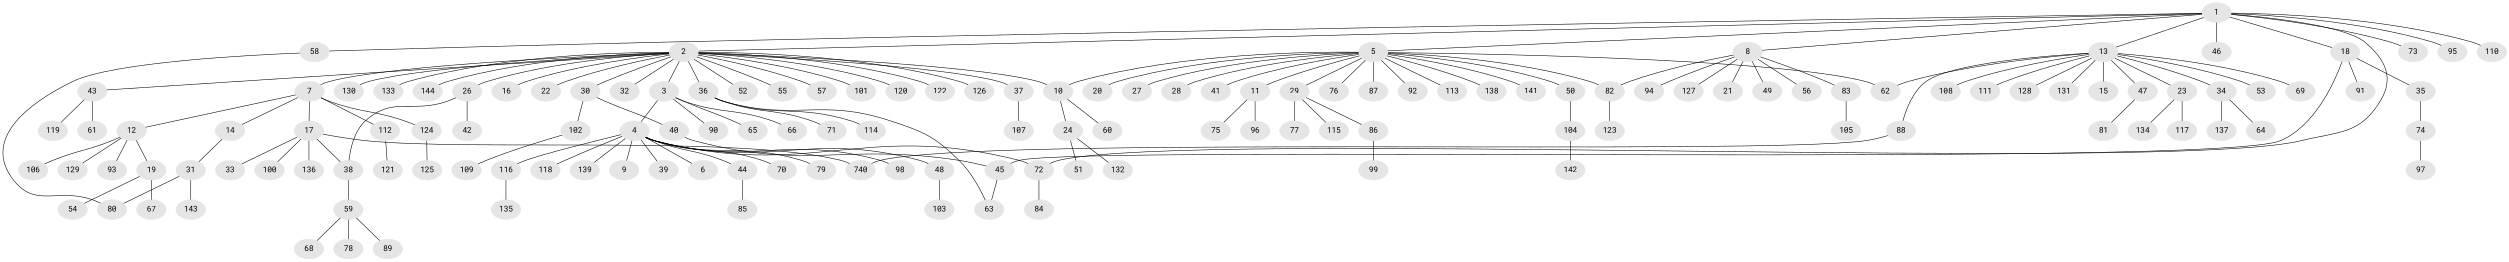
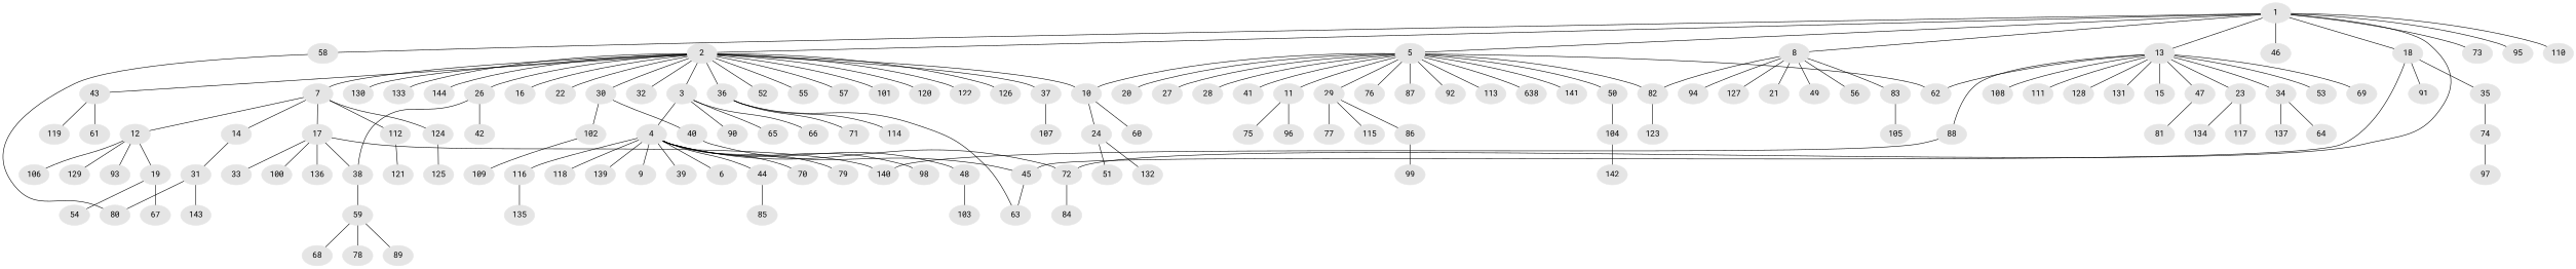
  graph {
    fontname="Roboto Mono"
    node [color=gray90 fontname="Roboto Mono" style=filled]
    edge [fontname="Roboto Mono"]
    1
    2
    5
    8
    13
    18
    46
    58
    72
    73
    95
    110
    3
    7
    10
    16
    22
    26
    30
    32
    36
    37
    43
    52
    55
    57
    101
    120
    122
    126
    130
    133
    144
    11
    20
    27
    28
    29
    41
    50
    62
    76
    82
    87
    92
    113
-   138
+   138 [label=638]
    141
    21
    49
    56
    83
    94
    127
    15
    23
    34
    47
    53
    69
    88
    108
    111
    128
    131
    35
    45
    91
    80
    84
    4
    65
    66
    90
    12
    14
    17
    112
    124
    24
    60
    38
    42
    40
    102
    63
    71
    114
    107
    61
    119
    6
    9
    39
    44
    48
    70
    79
    98
    116
    118
    139
    85
    103
    135
    75
    96
    77
    86
    115
    104
    123
    19
    93
    106
    129
    31
    33
    100
    136
-   140 [label=740]
+   140
    121
    125
    105
    51
    132
    54
    67
    117
    134
    64
    137
    81
    143
    59
    74
    99
    109
    97
    68
    78
    89
    142
    1 -- 2
    1 -- 5
    1 -- 8
    1 -- 13
    1 -- 18
    1 -- 46
    1 -- 58
    1 -- 72
    1 -- 73
    1 -- 95
    1 -- 110
    2 -- 3
    2 -- 7
    2 -- 10
    2 -- 16
    2 -- 22
    2 -- 26
    2 -- 30
    2 -- 32
    2 -- 36
    2 -- 37
    2 -- 43
    2 -- 52
    2 -- 55
    2 -- 57
    2 -- 101
    2 -- 120
    2 -- 122
    2 -- 126
    2 -- 130
    2 -- 133
    2 -- 144
    5 -- 10
    5 -- 11
    5 -- 20
    5 -- 27
    5 -- 28
    5 -- 29
    5 -- 41
    5 -- 50
    5 -- 62
    5 -- 76
    5 -- 82
    5 -- 87
    5 -- 92
    5 -- 113
    5 -- 138
    5 -- 141
    8 -- 82
    8 -- 21
    8 -- 49
    8 -- 56
    8 -- 83
    8 -- 94
    8 -- 127
    13 -- 62
    13 -- 15
    13 -- 23
    13 -- 34
    13 -- 47
    13 -- 53
    13 -- 69
    13 -- 88
    13 -- 108
    13 -- 111
    13 -- 128
    13 -- 131
    18 -- 35
    18 -- 45
    18 -- 91
    58 -- 80
    72 -- 84
    3 -- 4
    3 -- 65
    3 -- 66
    3 -- 90
    7 -- 12
    7 -- 14
    7 -- 17
    7 -- 112
    7 -- 124
    10 -- 24
    10 -- 60
    26 -- 38
    26 -- 42
    30 -- 40
    30 -- 102
    36 -- 63
    36 -- 71
    36 -- 114
    37 -- 107
    43 -- 61
    43 -- 119
    11 -- 75
    11 -- 96
    29 -- 77
    29 -- 86
    29 -- 115
    50 -- 104
    82 -- 123
    83 -- 105
    23 -- 117
    23 -- 134
    34 -- 64
    34 -- 137
    47 -- 81
    88 -- 140
    35 -- 74
    45 -- 63
    4 -- 72
    4 -- 6
    4 -- 9
    4 -- 39
    4 -- 44
    4 -- 48
    4 -- 70
    4 -- 79
    4 -- 98
    4 -- 116
    4 -- 118
    4 -- 139
    12 -- 19
    12 -- 93
    12 -- 106
    12 -- 129
    14 -- 31
    17 -- 38
    17 -- 33
    17 -- 100
    17 -- 136
    17 -- 140
    112 -- 121
    124 -- 125
    24 -- 51
    24 -- 132
    38 -- 59
    40 -- 45
    102 -- 109
    44 -- 85
    48 -- 103
    116 -- 135
    86 -- 99
    104 -- 142
    19 -- 54
    19 -- 67
    31 -- 80
    31 -- 143
    59 -- 68
    59 -- 78
    59 -- 89
    74 -- 97
  }
